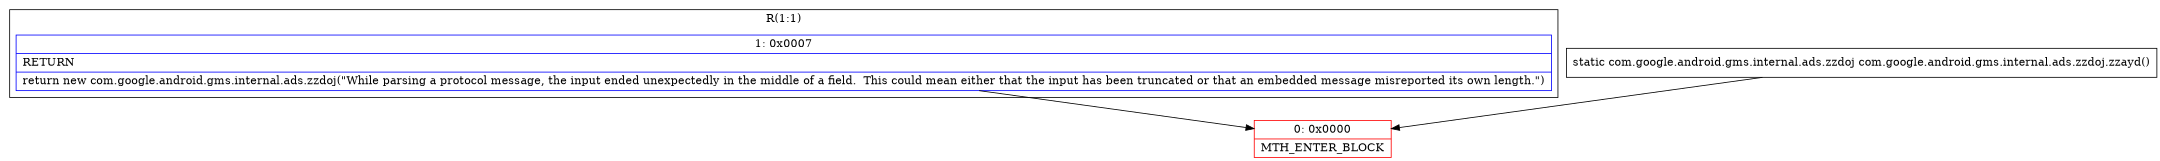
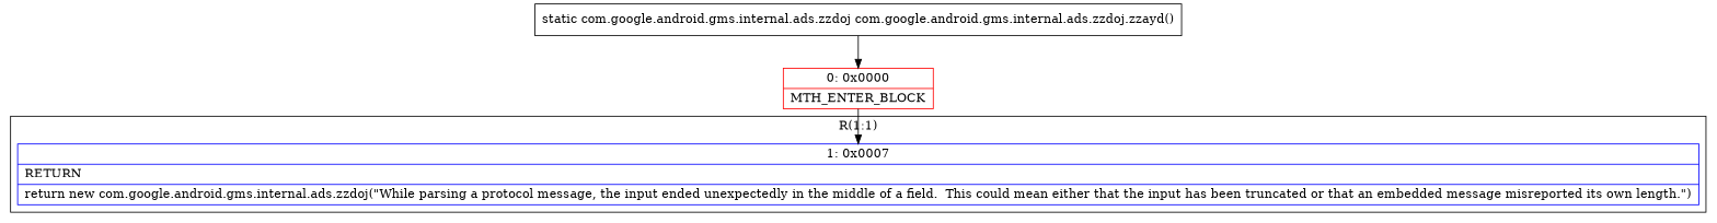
  digraph {
    node [shape=record]
    n1 [color=blue label="{1\:\ 0x0007|RETURN\l|return new com.google.android.gms.internal.ads.zzdoj(\"While parsing a protocol message, the input ended unexpectedly in the middle of a field.  This could mean either that the input has been truncated or that an embedded message misreported its own length.\")\l}"]
    n2 [color=red label="{0\:\ 0x0000|MTH_ENTER_BLOCK\l}"]
    n3 [label="{static com.google.android.gms.internal.ads.zzdoj com.google.android.gms.internal.ads.zzdoj.zzayd() }"]
    subgraph cluster_1 {
      label="R(1:1)"
      n1
    }
-   n1 -> n2
+   n2 -> n1
    n3 -> n2
  }
